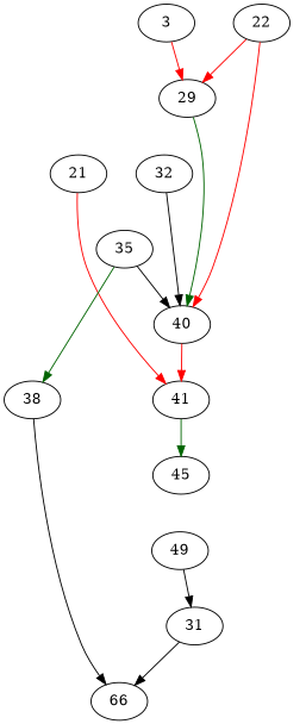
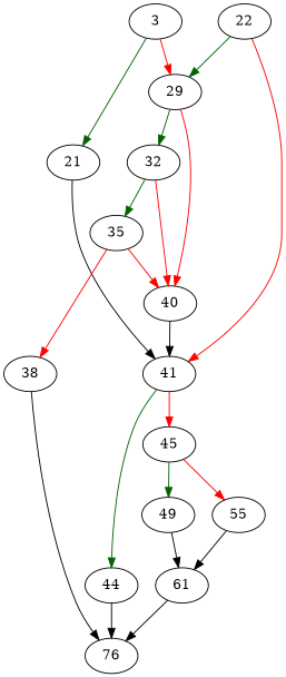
  strict digraph {
    3 [entry=true]
    21
    29
    41
    22
    40
+   44
    45
    32
-   66
+   66 [label=76]
    49
+   55
    35
    38
-   61 [label=31]
+   61
+   3 -> 21 [color=darkgreen cond=true]
    3 -> 29 [color=red cond=false]
-   21 -> 41 [color=red]
-   29 -> 40 [color=darkgreen cond=false]
-   41 -> 45 [color=darkgreen cond=false]
-   22 -> 29 [color=red cond=true]
-   22 -> 40 [color=red cond=false]
-   40 -> 41 [color=red]
-   32 -> 40 [color=black cond=false]
+   21 -> 41
+   29 -> 40 [color=red cond=false]
+   29 -> 32 [color=darkgreen cond=true]
+   41 -> 44 [color=darkgreen cond=true]
+   41 -> 45 [color=red cond=false]
+   22 -> 29 [color=darkgreen cond=true]
+   22 -> 41 [color=red cond=false]
+   40 -> 41
+   44 -> 66
+   45 -> 49 [color=darkgreen cond=true]
+   45 -> 55 [color=red cond=false]
+   32 -> 40 [color=red cond=false]
+   32 -> 35 [color=darkgreen cond=true]
    49 -> 61
-   35 -> 40 [color=black cond=false]
-   35 -> 38 [color=darkgreen cond=true]
+   55 -> 61
+   35 -> 40 [color=red cond=false]
+   35 -> 38 [color=red cond=true]
    38 -> 66
    61 -> 66
  }
